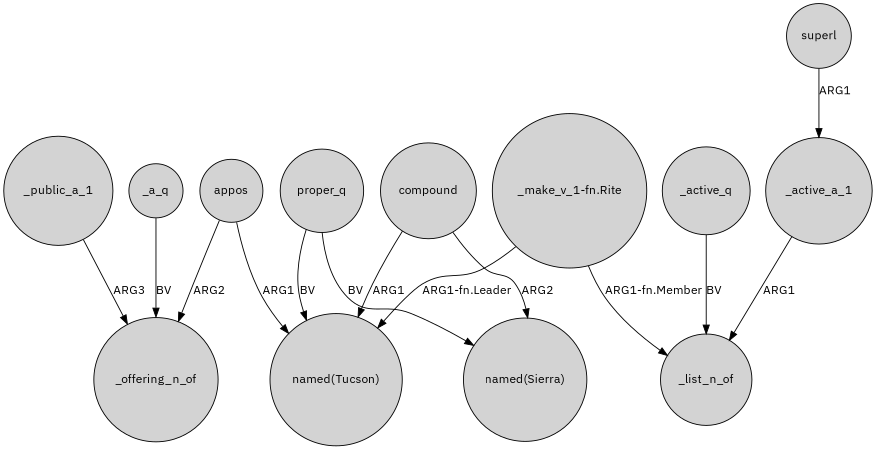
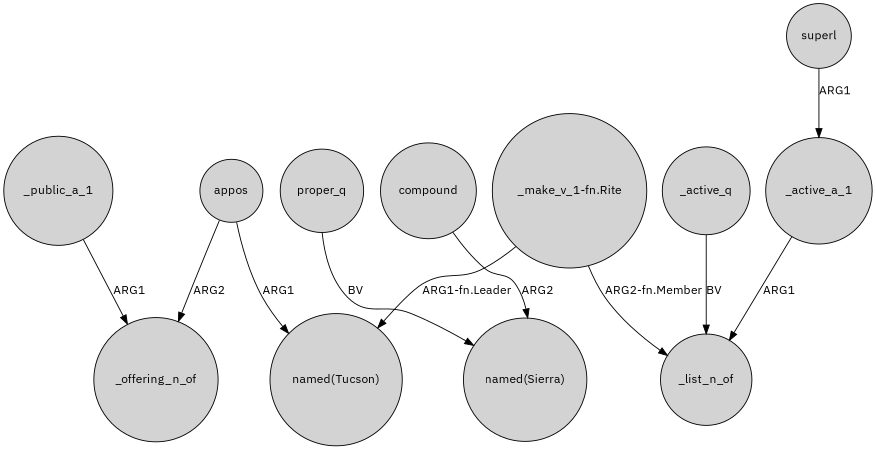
  digraph {
    fontname="IBM Plex Sans"
    node [fontname="IBM Plex Sans" shape=circle style=filled]
    edge [fontname="IBM Plex Sans"]
-   _a_q
    _offering_n_of
    compound
    "named(Tucson)"
    "named(Sierra)"
    n6 [label=_active_q]
    _list_n_of
    "_make_v_1-fn.Rite"
    proper_q
    _active_a_1
    appos
    _public_a_1
    superl
-   _a_q -> _offering_n_of [label=BV]
-   compound -> "named(Tucson)" [label=ARG1]
    compound -> "named(Sierra)" [label=ARG2]
    n6 -> _list_n_of [label=BV]
    "_make_v_1-fn.Rite" -> "named(Tucson)" [label="ARG1-fn.Leader"]
-   "_make_v_1-fn.Rite" -> _list_n_of [label="ARG1-fn.Member"]
-   proper_q -> "named(Tucson)" [label=BV]
+   "_make_v_1-fn.Rite" -> _list_n_of [label="ARG2-fn.Member"]
    proper_q -> "named(Sierra)" [label=BV]
    _active_a_1 -> _list_n_of [label=ARG1]
    appos -> _offering_n_of [label=ARG2]
    appos -> "named(Tucson)" [label=ARG1]
-   _public_a_1 -> _offering_n_of [label=ARG3]
+   _public_a_1 -> _offering_n_of [label=ARG1]
    superl -> _active_a_1 [label=ARG1]
  }
